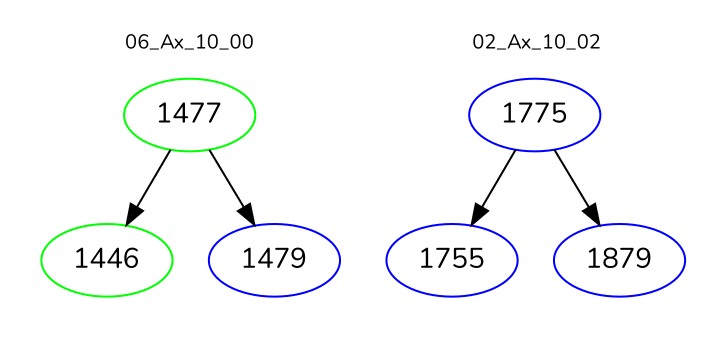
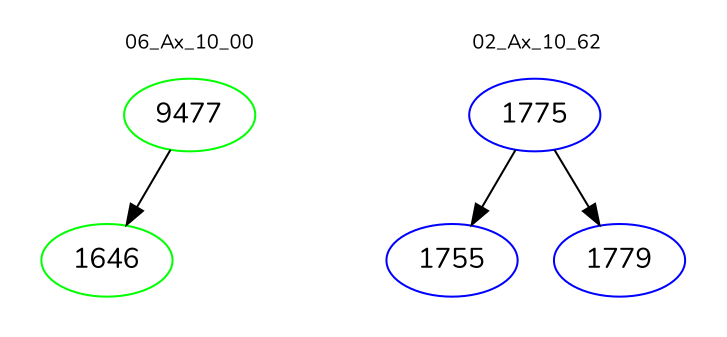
  digraph {
    fontname=Nunito
    node [color=blue fontname=Nunito]
    edge [color=black fontname=Nunito]
-   n1 [color=green label=1477]
-   n2 [color=green label=1446]
-   n3 [label=1479]
+   n1 [color=green label=9477]
+   n2 [color=green label=1646]
    n4 [label=1775]
    n5 [label=1755]
-   n6 [label=1879]
+   n6 [label=1779]
    subgraph cluster_1 {
      color=white
      fontsize=10
      label="06_Ax_10_00"
      n1
      n2
-     n3
    }
    subgraph cluster_2 {
      color=white
      fontsize=10
-     label="02_Ax_10_02"
+     label="02_Ax_10_62"
      n4
      n5
      n6
    }
    n1 -> n2
-   n1 -> n3
    n4 -> n5
    n4 -> n6
  }
